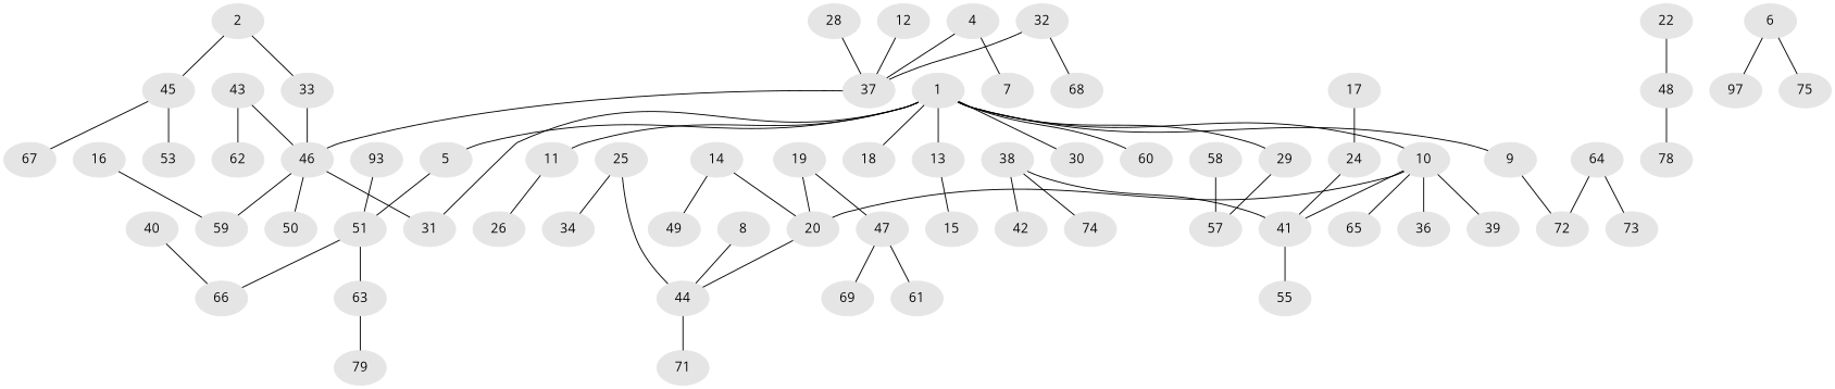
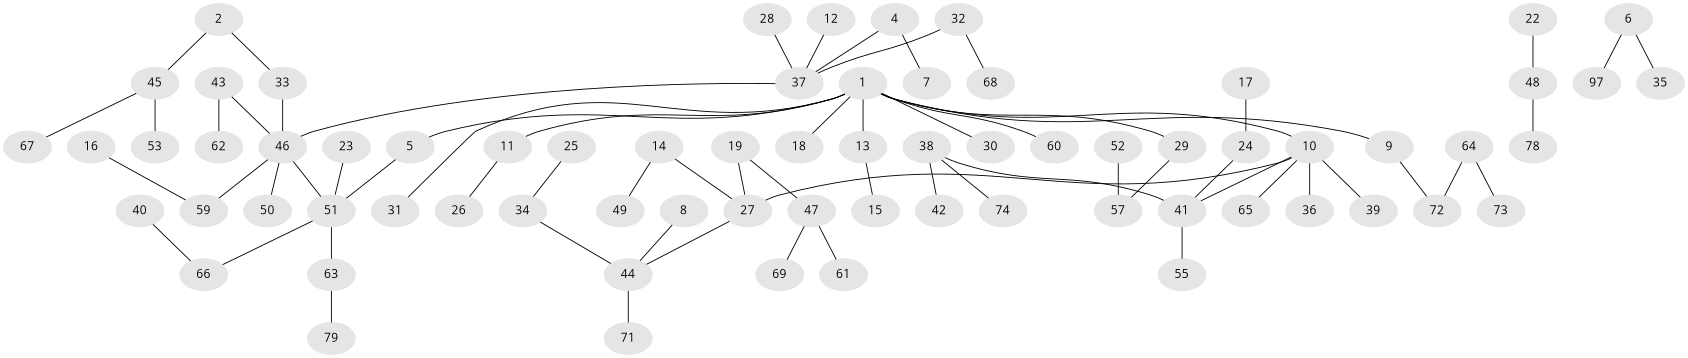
  graph {
    fontname="Open Sans"
    node [color=gray90 fontname="Open Sans" style=filled]
    edge [fontname="Open Sans" weight=1.0]
    1
    5
    10
    11
    13
    18
    29
    30
    31
    60
    9
    51
-   20
+   20 [label=27]
    36
    39
    41
    65
    26
    15
    57
    2
    33
    45
    46
    53
    67
    50
    59
    n29 [label=78]
    48
    4
    7
    37
    n34 [label=97]
    6
-   35 [label=75]
+   35
    8
    44
    71
    72
    55
    66
    63
    12
    14
    49
    16
    17
    24
    19
    47
    61
    69
    22
-   23 [label=93]
+   23
    25
    34
    28
    32
    68
    38
    42
    n63 [label=74]
    40
    43
    62
    n67 [label=79]
-   52 [label=58]
+   52
    64
    73
    1 -- 5
    1 -- 10
    1 -- 11
    1 -- 13
    1 -- 18
    1 -- 29
    1 -- 30
    1 -- 31
    1 -- 60
    1 -- 9
    5 -- 51
    10 -- 20
    10 -- 36
    10 -- 39
    10 -- 41
    10 -- 65
    11 -- 26
    13 -- 15
    29 -- 57
    9 -- 72
    51 -- 66
    51 -- 63
    20 -- 44
    41 -- 55
    2 -- 33
    2 -- 45
    33 -- 46
    45 -- 53
    45 -- 67
-   46 -- 31
+   46 -- 51
    46 -- 50
    46 -- 59
    48 -- n29
    4 -- 7
    4 -- 37
    37 -- 46
    6 -- n34
    6 -- 35
    8 -- 44
    44 -- 71
    63 -- n67
    12 -- 37
    14 -- 20
    14 -- 49
    16 -- 59
    17 -- 24
    24 -- 41
    19 -- 20
    19 -- 47
    47 -- 61
    47 -- 69
    22 -- 48
    23 -- 51
-   25 -- 44
+   34 -- 44
    25 -- 34
    28 -- 37
    32 -- 37
    32 -- 68
    38 -- 41
    38 -- 42
    38 -- n63
    40 -- 66
    43 -- 46
    43 -- 62
    52 -- 57
    64 -- 72
    64 -- 73
  }
